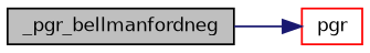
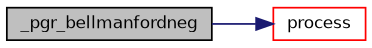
  digraph {
    rankdir=LR
    node [fontname=Helvetica fontsize=10 shape=record style=filled]
    n1 [color=black fillcolor=grey75 fontcolor=black height=0.2 label=_pgr_bellmanfordneg width=0.4]
-   n2 [color=red fillcolor=white height=0.2 label=pgr width=0.4]
+   n2 [color=red fillcolor=white height=0.2 label=process width=0.4]
    n1 -> n2 [color=midnightblue fontname=Helvetica fontsize=10 labelfontname=Helvetica labelfontsize=10 style=solid]
  }
